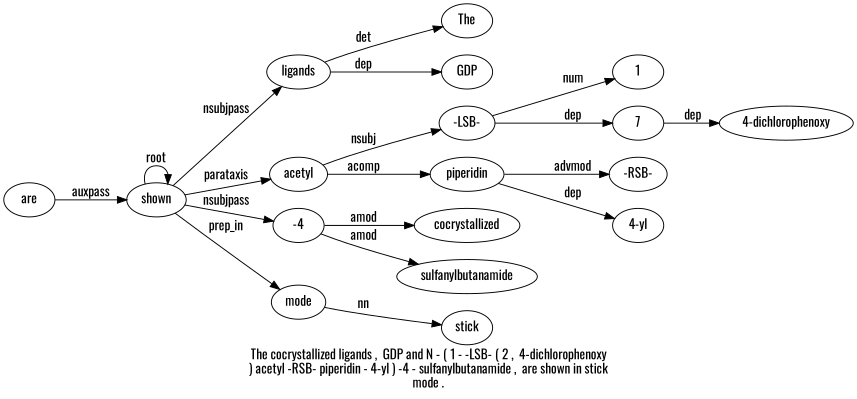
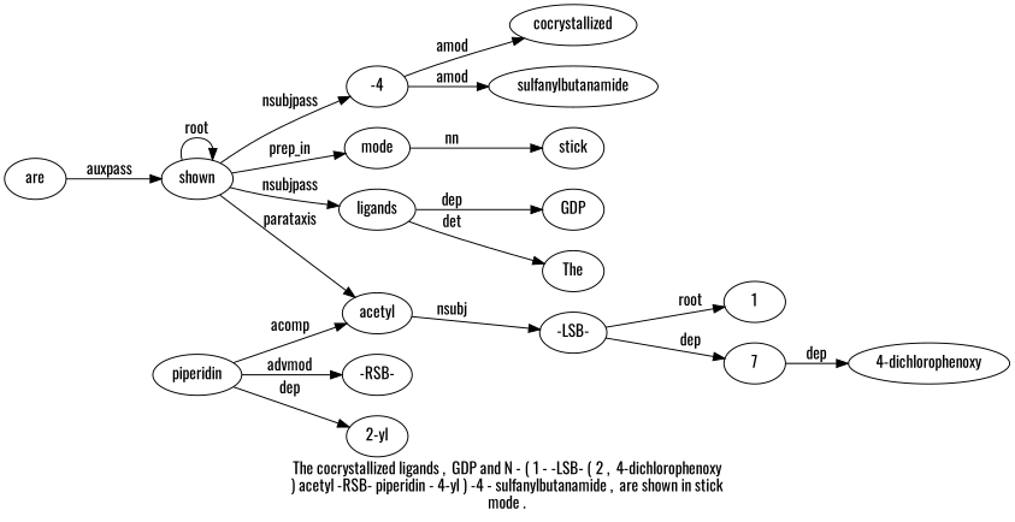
  digraph {
    fontname=Oswald
    label="The cocrystallized ligands ,  GDP and N - ( 1 - -LSB- ( 2 ,  4-dichlorophenoxy\n) acetyl -RSB- piperidin - 4-yl ) -4 - sulfanylbutanamide ,  are shown in stick\nmode ."
    rankdir=LR
    node [fillcolor=white fontname=Oswald style=filled]
    edge [fontname=Oswald]
    n1 [label=ligands]
    n2 [label=The]
    n3 [label=GDP]
    n4 [label=cocrystallized]
    n5 [label=shown]
    n6 [label=acetyl]
    n7 [label=-4]
    n8 [label=mode]
    n9 [label="-LSB-"]
    n10 [label=piperidin]
    n11 [label=sulfanylbutanamide]
    n12 [label=are]
    n13 [label=stick]
    n14 [label=1]
    n15 [label=7]
    n16 [label="4-dichlorophenoxy"]
    n17 [label="-RSB-"]
-   n18 [label="4-yl"]
+   n18 [label="2-yl"]
    n1 -> n2 [label=det]
    n1 -> n3 [label=dep]
    n5 -> n1 [label=nsubjpass]
    n5 -> n5 [label=root]
    n5 -> n6 [label=parataxis]
    n5 -> n7 [label=nsubjpass]
    n5 -> n8 [label=prep_in]
    n6 -> n9 [label=nsubj]
-   n6 -> n10 [label=acomp]
+   n10 -> n6 [label=acomp]
    n7 -> n4 [label=amod]
    n7 -> n11 [label=amod]
    n8 -> n13 [label=nn]
-   n9 -> n14 [label=num]
+   n9 -> n14 [label=root]
    n9 -> n15 [label=dep]
    n10 -> n17 [label=advmod]
    n10 -> n18 [label=dep]
    n12 -> n5 [label=auxpass]
    n15 -> n16 [label=dep]
  }
